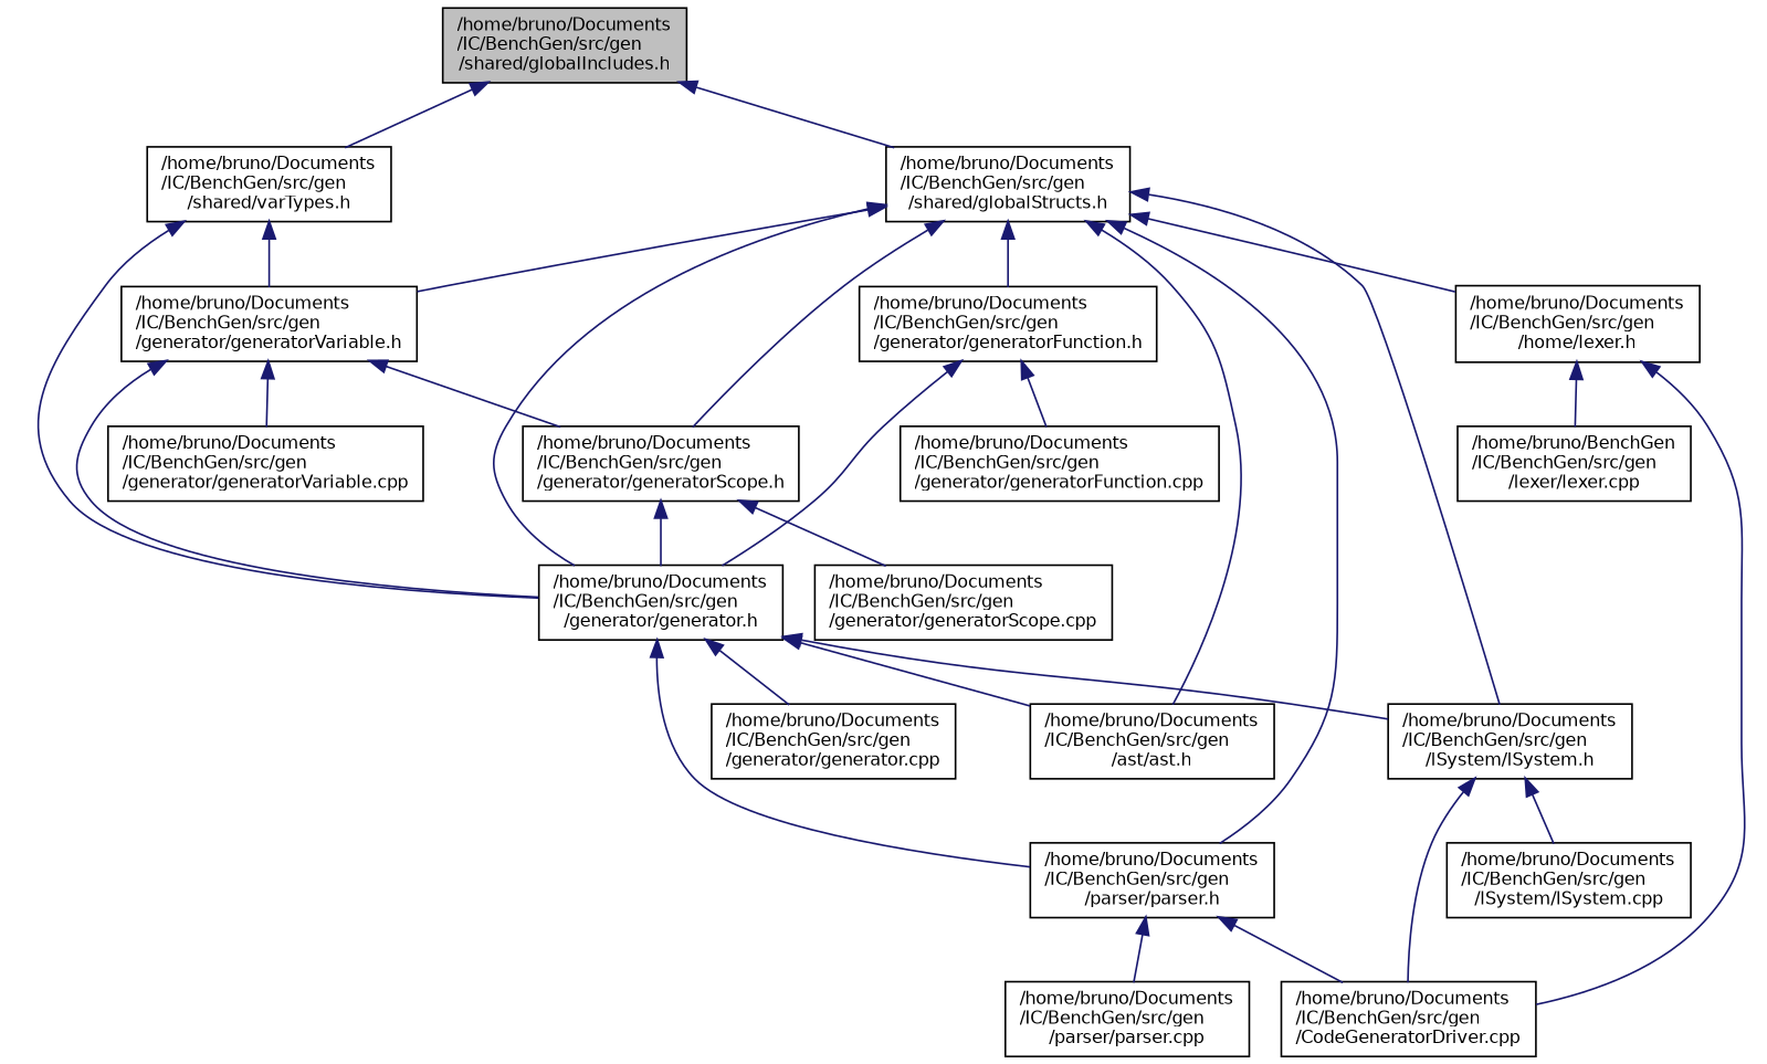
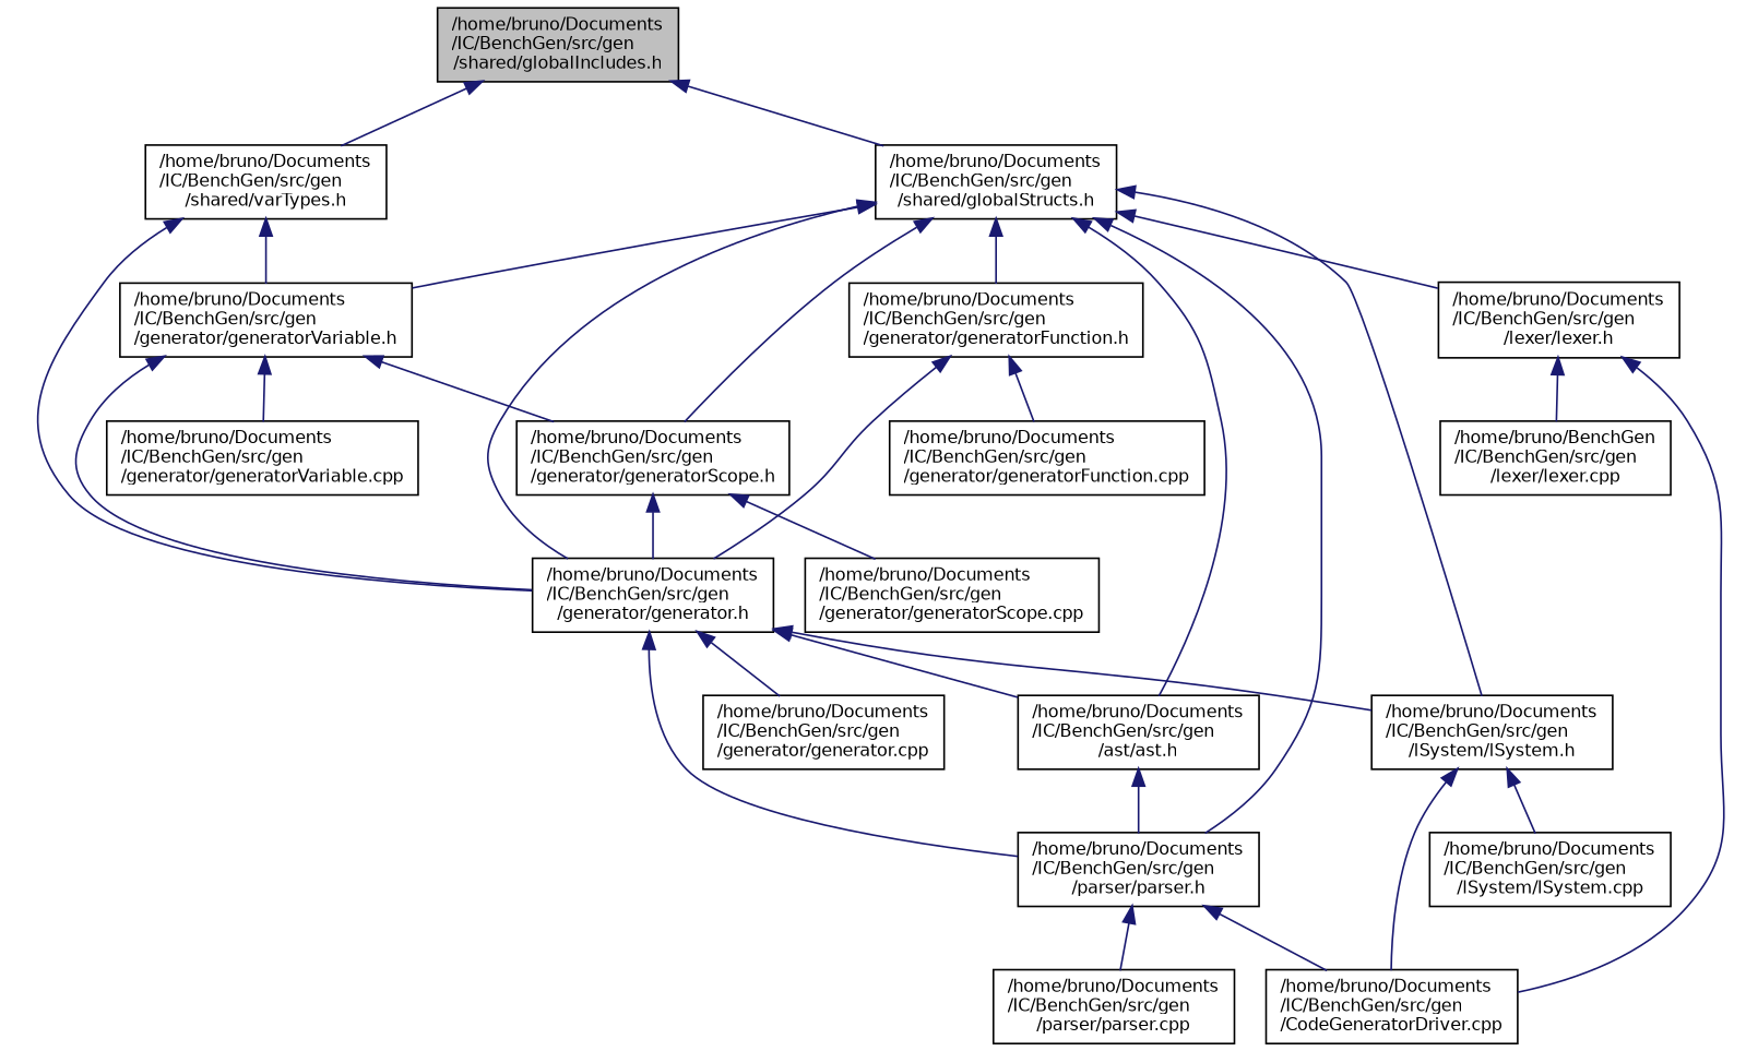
  digraph {
    node [color=black fillcolor=white fontname=Helvetica fontsize=10 shape=record style=filled]
    edge [color=midnightblue dir=back fontname=Helvetica fontsize=10 labelfontname=Helvetica labelfontsize=10 style=solid]
    n1 [fillcolor=grey75 fontcolor=black height=0.2 label="/home/bruno/Documents\l/IC/BenchGen/src/gen\l/shared/globalIncludes.h" width=0.4]
    n2 [height=0.2 label="/home/bruno/Documents\l/IC/BenchGen/src/gen\l/shared/globalStructs.h" width=0.4]
    n3 [height=0.2 label="/home/bruno/Documents\l/IC/BenchGen/src/gen\l/shared/varTypes.h" width=0.4]
    n4 [height=0.2 label="/home/bruno/Documents\l/IC/BenchGen/src/gen\l/ast/ast.h" width=0.4]
    n5 [height=0.2 label="/home/bruno/Documents\l/IC/BenchGen/src/gen\l/parser/parser.h" width=0.4]
    n6 [height=0.2 label="/home/bruno/Documents\l/IC/BenchGen/src/gen\l/generator/generator.h" width=0.4]
    n7 [height=0.2 label="/home/bruno/Documents\l/IC/BenchGen/src/gen\l/lSystem/lSystem.h" width=0.4]
    n8 [height=0.2 label="/home/bruno/Documents\l/IC/BenchGen/src/gen\l/generator/generatorFunction.h" width=0.4]
    n9 [height=0.2 label="/home/bruno/Documents\l/IC/BenchGen/src/gen\l/generator/generatorScope.h" width=0.4]
    n10 [height=0.2 label="/home/bruno/Documents\l/IC/BenchGen/src/gen\l/generator/generatorVariable.h" width=0.4]
-   n11 [height=0.2 label="/home/bruno/Documents\l/IC/BenchGen/src/gen\l/home/lexer.h" width=0.4]
+   n11 [height=0.2 label="/home/bruno/Documents\l/IC/BenchGen/src/gen\l/lexer/lexer.h" width=0.4]
    n12 [height=0.2 label="/home/bruno/Documents\l/IC/BenchGen/src/gen\l/parser/parser.cpp" width=0.4]
    n13 [height=0.2 label="/home/bruno/Documents\l/IC/BenchGen/src/gen\l/CodeGeneratorDriver.cpp" width=0.4]
    n14 [height=0.2 label="/home/bruno/Documents\l/IC/BenchGen/src/gen\l/generator/generator.cpp" width=0.4]
    n15 [height=0.2 label="/home/bruno/Documents\l/IC/BenchGen/src/gen\l/lSystem/lSystem.cpp" width=0.4]
    n16 [height=0.2 label="/home/bruno/Documents\l/IC/BenchGen/src/gen\l/generator/generatorFunction.cpp" width=0.4]
    n17 [height=0.2 label="/home/bruno/Documents\l/IC/BenchGen/src/gen\l/generator/generatorScope.cpp" width=0.4]
    n18 [height=0.2 label="/home/bruno/Documents\l/IC/BenchGen/src/gen\l/generator/generatorVariable.cpp" width=0.4]
    n19 [height=0.2 label="/home/bruno/BenchGen\l/IC/BenchGen/src/gen\l/lexer/lexer.cpp" width=0.4]
    n1 -> n2
    n1 -> n3
    n2 -> n4
    n2 -> n5
    n2 -> n6
    n2 -> n7
    n2 -> n8
    n2 -> n9
    n2 -> n10
    n2 -> n11
    n3 -> n6
    n3 -> n10
+   n4 -> n5
    n5 -> n12
    n5 -> n13
    n6 -> n4
    n6 -> n5
    n6 -> n7
    n6 -> n14
    n7 -> n13
    n7 -> n15
    n8 -> n6
    n8 -> n16
    n9 -> n6
    n9 -> n17
    n10 -> n6
    n10 -> n9
    n10 -> n18
    n11 -> n13
    n11 -> n19
  }
